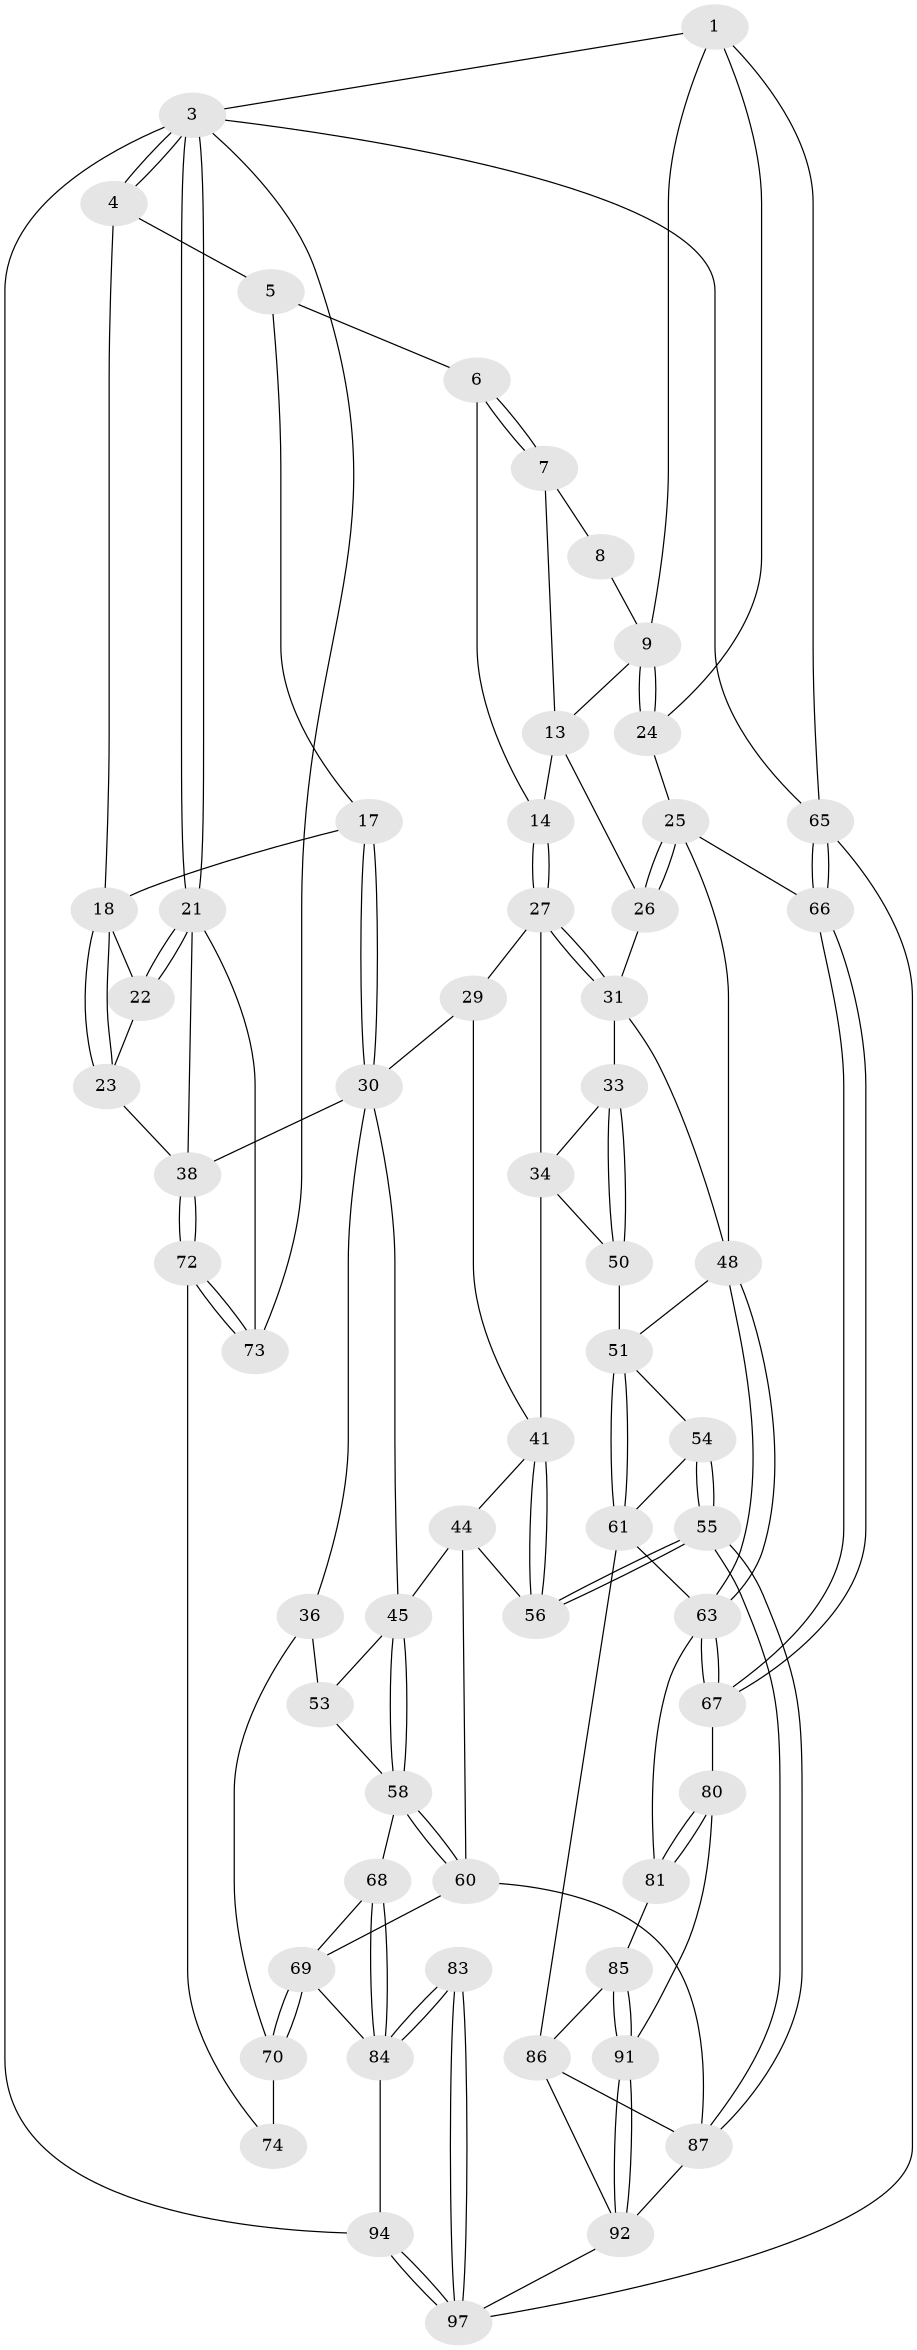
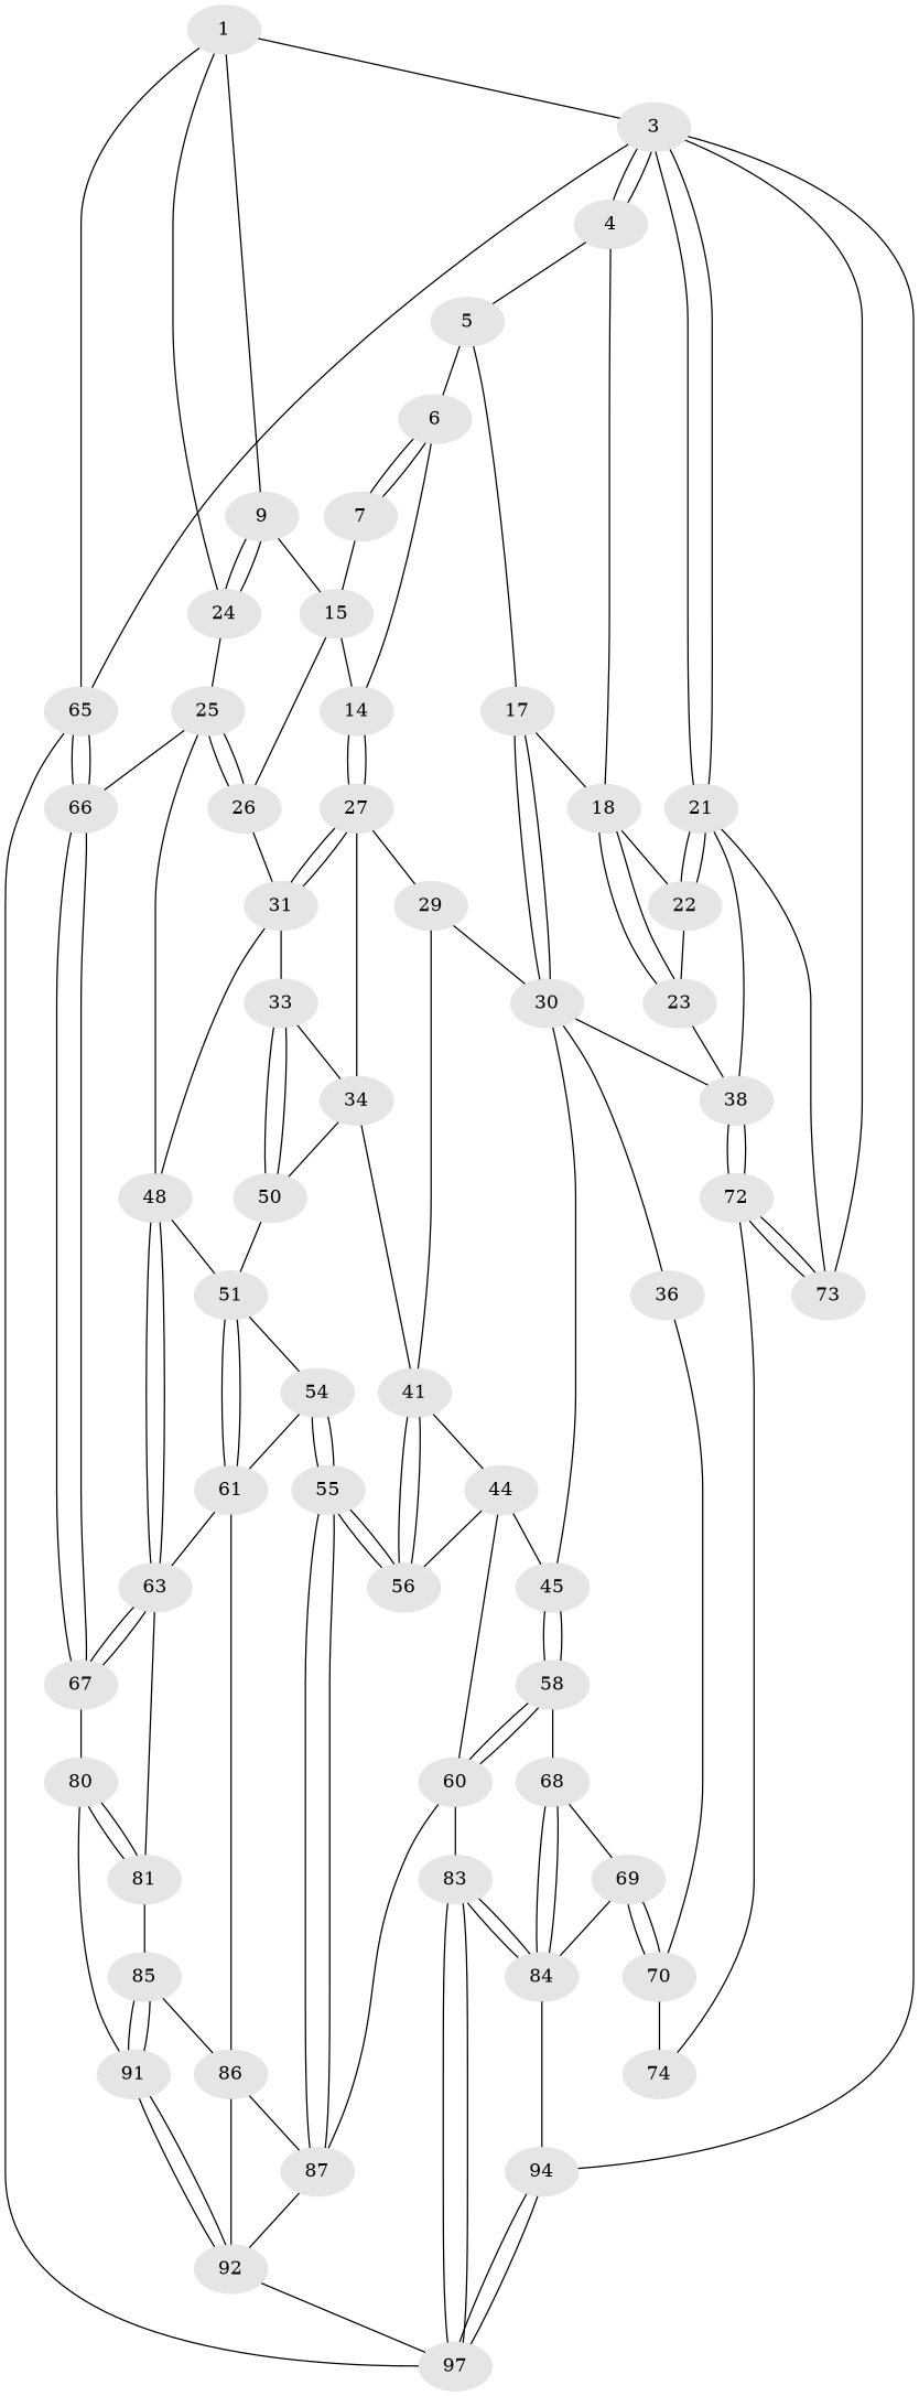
  graph {
    node [color=gray90 style=filled]
    1 [super="+2"]
    3 [super="+76"]
    9 [super="+10"]
    24
    65 [super="+95"]
    4
    21 [super="+43"]
    73 [super="+75"]
    94
-   13 [super="+20"]
+   13 [super="+20" label=15]
    25 [super="+47"]
    66
    97 [super="+98"]
    5 [super="+16"]
    18 [super="+19"]
    22
    38 [super="+39"]
    6 [super="+15"]
    17
    23
    7 [super="+12"]
    14
    30 [super="+35"]
-   8 [super="+11"]
    27 [super="+28"]
    26
    31 [super="+32"]
    29
    34 [super="+40"]
    36 [super="+37"]
    45 [super="+46"]
    72
    48 [super="+49"]
    51 [super="+52"]
    63 [super="+64"]
    67
    33
    41 [super="+42"]
    50
    44 [super="+57"]
    56
-   53
    70 [super="+71"]
    58 [super="+59"]
    74 [super="+77"]
    60 [super="+82"]
    87 [super="+88"]
    83
    68
    54
    61 [super="+62"]
    81
    55
    86 [super="+90"]
    92 [super="+96"]
    69 [super="+79"]
    84 [super="+89"]
    80 [super="+93"]
    85
    91
    1 -- 3
    1 -- 9
    1 -- 24
    1 -- 65
    3 -- 65
    3 -- 4
    3 -- 4
    3 -- 21
    3 -- 21
    3 -- 73
    3 -- 94
    9 -- 24
    9 -- 24
    9 -- 13
    24 -- 25
    65 -- 66
    65 -- 66
    65 -- 97
    4 -- 5
    4 -- 18
    21 -- 73
    21 -- 22
    21 -- 22
    21 -- 38
    94 -- 97
    94 -- 97
    13 -- 14
    13 -- 26
    25 -- 66
    25 -- 26
    25 -- 26
    25 -- 48
    66 -- 67
    66 -- 67
    5 -- 6 [weight=2]
    5 -- 17
    18 -- 22
    18 -- 23
    18 -- 23
    22 -- 23
    38 -- 72
    38 -- 72
    6 -- 7
    6 -- 7
    6 -- 14
    17 -- 18
    17 -- 30
    17 -- 30
    23 -- 38
    7 -- 13
-   7 -- 8 [weight=2]
    14 -- 27
    14 -- 27
    30 -- 38
    30 -- 36
    30 -- 45
-   8 -- 9
    27 -- 31
    27 -- 31
    27 -- 29
    27 -- 34
    26 -- 31
    31 -- 48
    31 -- 33
    29 -- 30
    29 -- 41
    34 -- 41
    34 -- 50
-   36 -- 53
    36 -- 70
-   45 -- 53
    45 -- 58
    45 -- 58
    72 -- 73
    72 -- 73
    72 -- 74
    48 -- 51
    48 -- 63
    48 -- 63
    51 -- 54
    51 -- 61
    51 -- 61
    63 -- 67
    63 -- 67
    63 -- 81
    67 -- 80
    33 -- 34
    33 -- 50
    33 -- 50
    41 -- 44
    41 -- 56
    41 -- 56
    50 -- 51
    44 -- 45
    44 -- 56
    44 -- 60
-   53 -- 58
    70 -- 74 [weight=2]
    58 -- 60
    58 -- 60
    58 -- 68
    60 -- 87
-   60 -- 69
+   60 -- 83
    87 -- 92
    83 -- 97
    83 -- 97
    83 -- 84
    83 -- 84
    68 -- 69
    68 -- 84
    68 -- 84
    54 -- 61
    54 -- 55
    54 -- 55
    61 -- 63
    61 -- 86
    81 -- 85
    55 -- 56
    55 -- 56
    55 -- 87
    55 -- 87
    86 -- 87
    86 -- 92
    92 -- 97
    69 -- 70
    69 -- 70
    69 -- 84
    84 -- 94
    80 -- 81
    80 -- 81
    80 -- 91
    85 -- 86
    85 -- 91
    85 -- 91
    91 -- 92
    91 -- 92
  }
